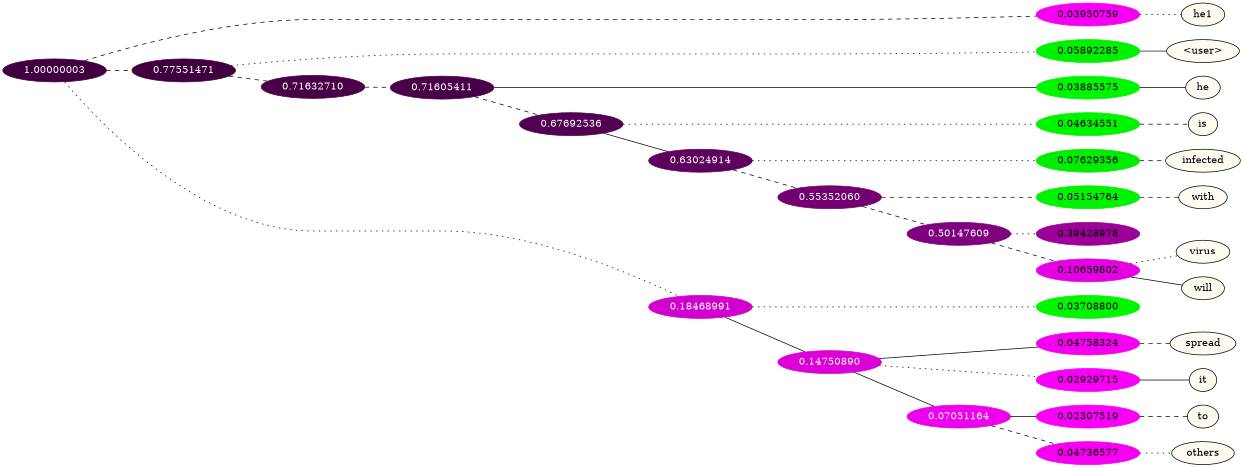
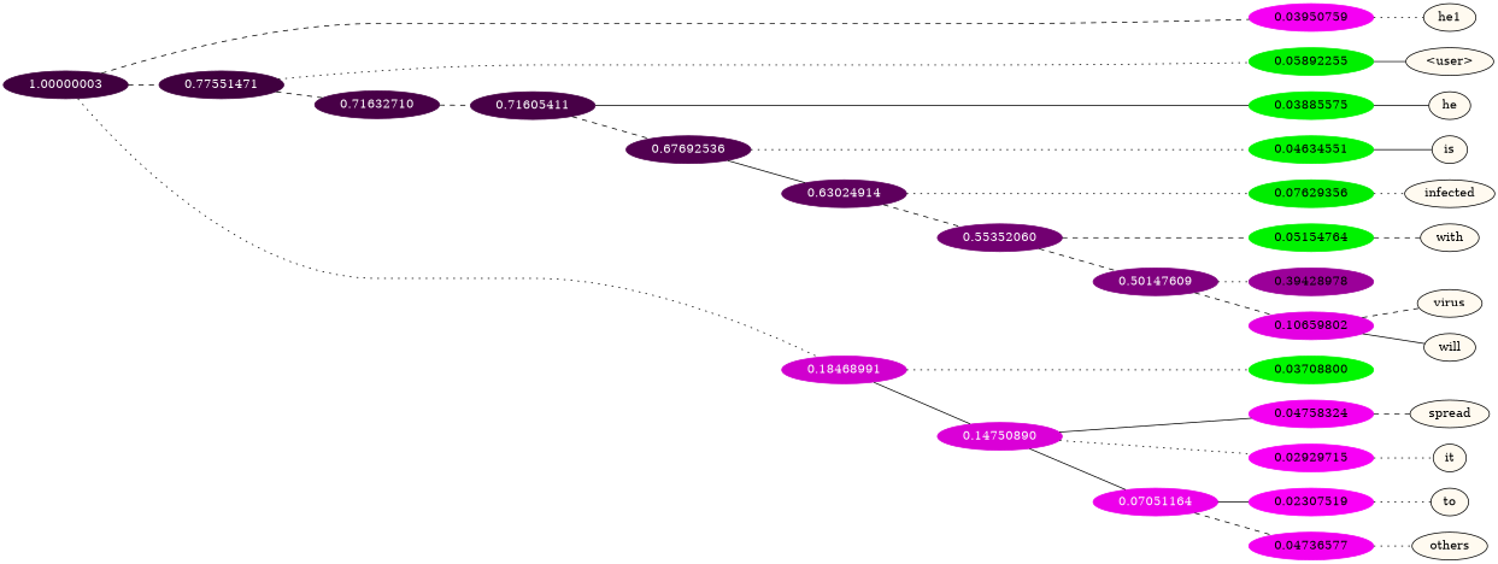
  graph {
    rankdir=LR
    node [color=black format=png nodesep=0.001 ordering=out overlap_scaling=0.01 ranksep=0.001 style=filled fontcolor=black]
    edge [style=dashed]
    n1 [fillcolor=floralwhite height=0.15 label="\<user\>" style="filled,solid" width=0.15 fontcolor=""]
    n2 [fillcolor=floralwhite height=0.15 label=he style="filled,solid" width=0.15 fontcolor=""]
    n3 [fillcolor=floralwhite height=0.15 label=is style="filled,solid" width=0.15 fontcolor=""]
    n4 [fillcolor=floralwhite height=0.15 label=infected style="filled,solid" width=0.15 fontcolor=""]
    n5 [fillcolor=floralwhite height=0.15 label=with style="filled,solid" width=0.15 fontcolor=""]
    n6 [fillcolor=floralwhite height=0.15 label=virus style="filled,solid" width=0.15 fontcolor=""]
    n7 [fillcolor=floralwhite height=0.15 label=he1 style="filled,solid" width=0.15 fontcolor=""]
    n8 [fillcolor=floralwhite height=0.15 label=will style="filled,solid" width=0.15 fontcolor=""]
    n9 [fillcolor=floralwhite height=0.15 label=spread style="filled,solid" width=0.15 fontcolor=""]
    n10 [fillcolor=floralwhite height=0.15 label=it style="filled,solid" width=0.15 fontcolor=""]
    n11 [fillcolor=floralwhite height=0.15 label=to style="filled,solid" width=0.15 fontcolor=""]
    n12 [fillcolor=floralwhite height=0.15 label=others style="filled,solid" width=0.15 fontcolor=""]
-   n13 [color="0.334 1.000 0.941" height=0.15 label=0.05892285 width=0.15]
+   n13 [color="0.334 1.000 0.941" height=0.15 label=0.05892255 width=0.15]
    n14 [color="0.334 1.000 0.961" height=0.15 label=0.03885575 width=0.15]
    n15 [color="0.334 1.000 0.954" height=0.15 label=0.04634551 width=0.15]
    n16 [color="0.334 1.000 0.924" height=0.15 label=0.07629356 width=0.15]
    n17 [color="0.334 1.000 0.948" height=0.15 label=0.05154764 width=0.15]
    n18 [color="0.835 1.000 0.606" height=0.15 label=0.39428978 width=0.15]
    n19 [color="0.835 1.000 0.893" height=0.15 label=0.10659802 width=0.15]
    n20 [color="0.835 1.000 0.960" height=0.15 label=0.03950759 width=0.15]
    n21 [color="0.334 1.000 0.963" height=0.15 label=0.03708800 width=0.15]
    n22 [color="0.835 1.000 0.952" height=0.15 label=0.04758324 width=0.15]
    n23 [color="0.835 1.000 0.971" height=0.15 label=0.02929715 width=0.15]
    n24 [color="0.835 1.000 0.977" height=0.15 label=0.02307519 width=0.15]
    n25 [color="0.835 1.000 0.953" height=0.15 label=0.04736577 width=0.15]
    n26 [color="0.835 1.000 0.250" fontcolor=grey99 height=0.15 label=1.00000003 width=0.15]
    n27 [color="0.835 1.000 0.250" fontcolor=grey99 height=0.15 label=0.77551471 width=0.15]
    n28 [color="0.835 1.000 0.815" fontcolor=grey99 height=0.15 label=0.18468991 width=0.15]
    n29 [color="0.835 1.000 0.284" fontcolor=grey99 height=0.15 label=0.71632710 width=0.15]
    n30 [color="0.835 1.000 0.852" fontcolor=grey99 height=0.15 label=0.14750890 width=0.15]
    n31 [color="0.835 1.000 0.284" fontcolor=grey99 height=0.15 label=0.71605411 width=0.15]
    n32 [color="0.835 1.000 0.929" fontcolor=grey99 height=0.15 label=0.07051164 width=0.15]
    n33 [color="0.835 1.000 0.323" fontcolor=grey99 height=0.15 label=0.67692536 width=0.15]
    n34 [color="0.835 1.000 0.370" fontcolor=grey99 height=0.15 label=0.63024914 width=0.15]
    n35 [color="0.835 1.000 0.446" fontcolor=grey99 height=0.15 label=0.55352060 width=0.15]
    n36 [color="0.835 1.000 0.499" fontcolor=grey99 height=0.15 label=0.50147609 width=0.15]
    subgraph sub_1 {
      rank=same
      n1
      n2
      n3
      n4
      n5
      n6
      n7
      n8
      n9
      n10
      n11
      n12
    }
    subgraph sub_2 {
      rank=same
      n13
      n14
      n15
      n16
      n17
      n18
      n19
      n20
      n21
      n22
      n23
      n24
      n25
    }
    n13 -- n1 [style=solid]
    n14 -- n2 [style=solid]
-   n15 -- n3
-   n16 -- n4
+   n15 -- n3 [style=solid]
+   n16 -- n4 [style=dotted]
    n17 -- n5
-   n19 -- n6 [style=dotted]
+   n19 -- n6
    n19 -- n8 [style=solid]
    n20 -- n7 [style=dotted]
    n22 -- n9
-   n23 -- n10 [style=solid]
-   n24 -- n11
+   n23 -- n10 [style=dotted]
+   n24 -- n11 [style=dotted]
    n25 -- n12 [style=dotted]
    n26 -- n20
    n26 -- n27
    n26 -- n28 [style=dotted]
    n27 -- n13 [style=dotted]
    n27 -- n29
    n28 -- n21 [style=dotted]
    n28 -- n30 [style=solid]
    n29 -- n31
    n30 -- n22 [style=solid]
    n30 -- n23 [style=dotted]
    n30 -- n32 [style=solid]
    n31 -- n14 [style=solid]
    n31 -- n33
    n32 -- n24 [style=solid]
    n32 -- n25
    n33 -- n15 [style=dotted]
    n33 -- n34 [style=solid]
    n34 -- n16 [style=dotted]
    n34 -- n35
    n35 -- n17
    n35 -- n36
    n36 -- n18 [style=dotted]
    n36 -- n19
  }
